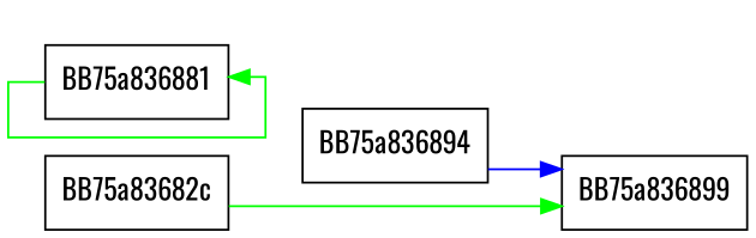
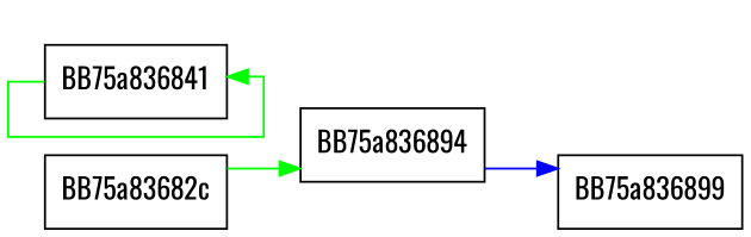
  digraph {
    fontname=Oswald
    rankdir=LR
    splines=ortho
    node [fontname=Oswald shape=box]
    edge [color=green fontname=Oswald]
    BB75a83682c
    BB75a836894
    BB75a836899
-   BB75a836881
-   BB75a83682c -> BB75a836899
+   BB75a836881 [label=BB75a836841]
+   BB75a83682c -> BB75a836894
    BB75a836894 -> BB75a836899 [color=blue]
    BB75a836881 -> BB75a836881
  }
